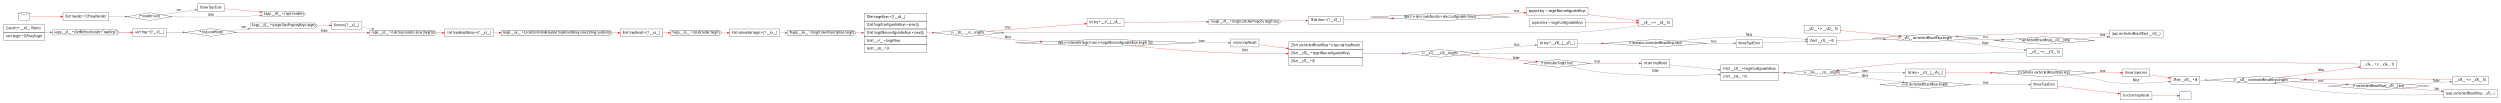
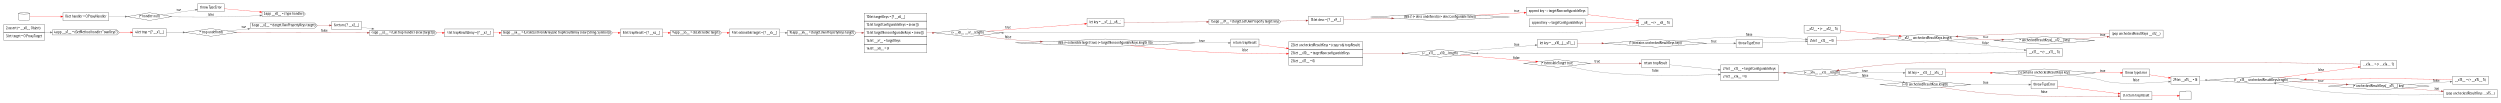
  digraph {
    fontname="Fira Sans"
    rankdir=LR
    node [color=black fillcolor=white fontname="Fira Sans" shape=none style=filled margin=0]
    edge [color=gray40 fontname="Fira Sans"]
    n1 [label=<<font color="black">(= trap undefined)</font>> shape=diamond margin=""]
    n2 [label=<<font color="black">6:app __x2__ = (target.OwnPropertyKeys target)</font>> shape=cds margin=""]
    n3 [label=<<font color="black">7:app __x3__ = (Call trap handler (new [target]))</font>> shape=cds margin=""]
    n4 [label=<<font color="black">     <table border="0" cellborder="1" cellspacing="0" cellpadding="10">       <tr><td align="left">6:return [? __x2__]</td></tr>     </table>   </font>>]
    n5 [label=<<font color="black">     <table border="0" cellborder="1" cellspacing="0" cellpadding="10">       <tr><td align="left">7:let trapResultArray = [? __x3__]</td></tr>     </table>   </font>>]
    n6 [label=<<font color="black">     <table border="0" cellborder="1" cellspacing="0" cellpadding="10">       <tr><td align="left">let key = __x13__[__x14__]</td></tr>     </table>   </font>>]
    n7 [label=<<font color="black">(! (contains uncheckedResultKeys key))</font>> shape=diamond margin=""]
    n8 [label=<<font color="black">     <table border="0" cellborder="1" cellspacing="0" cellpadding="10">       <tr><td align="left">throw TypeError</td></tr>     </table>   </font>>]
    n9 [label=<<font color="black">     <table border="0" cellborder="1" cellspacing="0" cellpadding="10">       <tr><td align="left">29:let __x15__ = 0i</td></tr>     </table>   </font>>]
    n10 [label=<<font color="black">     <table border="0" cellborder="1" cellspacing="0" cellpadding="10">       <tr><td align="left">throw TypeError</td></tr>     </table>   </font>>]
    n11 [label=<<font color="black">2:app __x0__ = (Type handler)</font>> shape=cds margin=""]
    n12 [label=<<font color="black">     <table border="0" cellborder="1" cellspacing="0" cellpadding="10">       <tr><td align="left">9:let extensibleTarget = [? __x5__]</td></tr>     </table>   </font>>]
    n13 [label=<<font color="black">10:app __x6__ = (target.OwnPropertyKeys target)</font>> shape=cds margin=""]
    n14 [label=<<font color="black">     <table border="0" cellborder="1" cellspacing="0" cellpadding="10">       <tr><td align="left">10:let targetKeys = [? __x6__]</td></tr>       <tr><td align="left">12:let targetConfigurableKeys = (new [])</td></tr>       <tr><td align="left">13:let targetNonconfigurableKeys = (new [])</td></tr>       <tr><td align="left">14:let __x7__ = targetKeys</td></tr>       <tr><td align="left">14:let __x8__ = 0i</td></tr>     </table>   </font>>]
    n15 [label=<<font color="black">     <table border="0" cellborder="1" cellspacing="0" cellpadding="10">       <tr><td align="left">append key -&gt; targetNonconfigurableKeys</td></tr>     </table>   </font>>]
    n16 [label=<<font color="black">     <table border="0" cellborder="1" cellspacing="0" cellpadding="10">       <tr><td align="left">__x8__ = (+ __x8__ 1i)</td></tr>     </table>   </font>>]
    n17 [label=<<font color="black">(&lt; __x8__ __x7__.length)</font>> shape=diamond margin=""]
    n18 [label=<<font color="black">(&lt; __x15__ uncheckedResultKeys.length)</font>> shape=diamond margin=""]
    n19 [label=<<font color="black">     <table border="0" cellborder="1" cellspacing="0" cellpadding="10">       <tr><td align="left">throw TypeError</td></tr>     </table>   </font>>]
    n20 [label=<<font color="black">     <table border="0" cellborder="1" cellspacing="0" cellpadding="10">       <tr><td align="left">25:let __x12__ = 0i</td></tr>     </table>   </font>>]
    n21 [label=<<font color="black">(&lt; __x12__ uncheckedResultKeys.length)</font>> shape=diamond margin=""]
    n22 [label=<<font color="black">     <table border="0" cellborder="1" cellspacing="0" cellpadding="10">       <tr><td align="left">15:let desc = [? __x9__]</td></tr>     </table>   </font>>]
    n23 [label=<<font color="black">(&amp;&amp; (! (= desc undefined)) (= desc.Configurable false))</font>> shape=diamond margin=""]
    n24 [label=<<font color="black">     <table border="0" cellborder="1" cellspacing="0" cellpadding="10">       <tr><td align="left">22:let uncheckedResultKeys = (copy-obj trapResult)</td></tr>       <tr><td align="left">23:let __x10__ = targetNonconfigurableKeys</td></tr>       <tr><td align="left">23:let __x11__ = 0i</td></tr>     </table>   </font>>]
    n25 [label=<<font color="black">(&lt; __x11__ __x10__.length)</font>> shape=diamond margin=""]
    n26 [label=<<font color="black">(= extensibleTarget true)</font>> shape=diamond margin=""]
    n27 [label=<<font color="black">     <table border="0" cellborder="1" cellspacing="0" cellpadding="10">       <tr><td align="left">let key = __x10__[__x11__]</td></tr>     </table>   </font>>]
    n28 [label=<<font color="black">     <table border="0" cellborder="1" cellspacing="0" cellpadding="10">       <tr><td align="left">4:let trap = [? __x1__]</td></tr>     </table>   </font>>]
    n29 [label=<<font color="black">15:app __x9__ = (target.GetOwnProperty target key)</font>> shape=cds margin=""]
    n30 [label=<<font color="black">(&lt; 0i uncheckedResultKeys.length)</font>> shape=diamond margin=""]
    n31 [label=<<font color="black">     <table border="0" cellborder="1" cellspacing="0" cellpadding="10">       <tr><td align="left">31:return trapResult</td></tr>     </table>   </font>>]
    n32 [label=<<font color="black">     <table border="0" cellborder="1" cellspacing="0" cellpadding="10">       <tr><td align="left">throw TypeError</td></tr>     </table>   </font>>]
    n33 [label=" " shape=folder margin=""]
    n34 [label=<<font color="black">(&amp;&amp; (= extensibleTarget true) (= targetNonconfigurableKeys.length 0i))</font>> shape=diamond margin=""]
    n35 [label=<<font color="black">     <table border="0" cellborder="1" cellspacing="0" cellpadding="10">       <tr><td align="left">return trapResult</td></tr>     </table>   </font>>]
    n36 [label=<<font color="black">     <table border="0" cellborder="1" cellspacing="0" cellpadding="10">       <tr><td align="left">return trapResult</td></tr>     </table>   </font>>]
    n37 [label=<<font color="black">     <table border="0" cellborder="1" cellspacing="0" cellpadding="10">       <tr><td align="left">27:let __x13__ = targetConfigurableKeys</td></tr>       <tr><td align="left">27:let __x14__ = 0i</td></tr>     </table>   </font>>]
    n38 [label=<<font color="black">(&lt; __x14__ __x13__.length)</font>> shape=diamond margin=""]
    n39 [label=<<font color="black">     <table border="0" cellborder="1" cellspacing="0" cellpadding="10">       <tr><td align="left">__x11__ = (+ __x11__ 1i)</td></tr>     </table>   </font>>]
    n40 [label=<<font color="black">(= uncheckedResultKeys[__x12__] key)</font>> shape=diamond margin=""]
-   n41 [label=<<font color="black">     <table border="0" cellborder="1" cellspacing="0" cellpadding="10">       <tr><td align="left">2:assert (= __x0__ Object)</td></tr>       <tr><td align="left">4:let target = O.ProxyTarget</td></tr>     </table>   </font>>]
+   n41 [label=<<font color="black">     <table border="0" cellborder="1" cellspacing="0" cellpadding="10">       <tr><td align="left">2:assert (= __x0__ Object)</td></tr>       <tr><td align="left">3:let target = O.ProxyTarget</td></tr>     </table>   </font>>]
    n42 [label=<<font color="black">4:app __x1__ = (GetMethod handler &quot;ownKeys&quot;)</font>> shape=cds margin=""]
    n43 [label=<<font color="black">     <table border="0" cellborder="1" cellspacing="0" cellpadding="10">       <tr><td align="left">let key = __x7__[__x8__]</td></tr>     </table>   </font>>]
    n44 [label=<<font color="black">     <table border="0" cellborder="1" cellspacing="0" cellpadding="10">       <tr><td align="left">(pop uncheckedResultKeys __x12__)</td></tr>     </table>   </font>>]
    n45 [label=<<font color="black">8:app __x4__ = (CreateListFromArrayLike trapResultArray (new [String, Symbol]))</font>> shape=cds margin=""]
    n46 [label=<<font color="black">     <table border="0" cellborder="1" cellspacing="0" cellpadding="10">       <tr><td align="left">8:let trapResult = [? __x4__]</td></tr>     </table>   </font>>]
    n47 [label=<<font color="black">     <table border="0" cellborder="1" cellspacing="0" cellpadding="10">       <tr><td align="left">__x15__ = (+ __x15__ 1i)</td></tr>     </table>   </font>>]
    n48 [label=<<font color="black">     <table border="0" cellborder="1" cellspacing="0" cellpadding="10">       <tr><td align="left">__x14__ = (+ __x14__ 1i)</td></tr>     </table>   </font>>]
    n49 [label=<<font color="black">(= uncheckedResultKeys[__x15__] key)</font>> shape=diamond margin=""]
    n50 [label=<<font color="black">9:app __x5__ = (IsExtensible target)</font>> shape=cds margin=""]
    n51 [label=<<font color="black">     <table border="0" cellborder="1" cellspacing="0" cellpadding="10">       <tr><td align="left">(pop uncheckedResultKeys __x15__)</td></tr>     </table>   </font>>]
    n52 [label=<<font color="black">(= handler null)</font>> shape=diamond margin=""]
    n53 [label=<<font color="black">     <table border="0" cellborder="1" cellspacing="0" cellpadding="10">       <tr><td align="left">append key -&gt; targetConfigurableKeys</td></tr>     </table>   </font>>]
    n54 [label=<<font color="black">(! (contains uncheckedResultKeys key))</font>> shape=diamond margin=""]
    n55 [label=<<font color="black">     <table border="0" cellborder="1" cellspacing="0" cellpadding="10">       <tr><td align="left">0:let handler = O.ProxyHandler</td></tr>     </table>   </font>>]
    n56 [label=<<font color="black">     <table border="0" cellborder="1" cellspacing="0" cellpadding="10">       <tr><td align="left">__x12__ = (+ __x12__ 1i)</td></tr>     </table>   </font>>]
    n57 [label=" " shape=cylinder margin=""]
    n1 -> n2 [label=<<font color="black">true</font>>]
    n1 -> n3 [color=brown label=<<font color="black">false</font>>]
    n2 -> n4 [color=brown]
    n3 -> n5 [color=red]
    n4 -> n3
    n5 -> n45 [color=red]
    n6 -> n7 [color=red]
    n7 -> n8 [color=red label=<<font color="black">true</font>>]
    n7 -> n9 [label=<<font color="black">false</font>>]
    n8 -> n9 [color=red]
    n9 -> n18
    n10 -> n11 [color=red]
    n12 -> n13
    n13 -> n14 [color=brown]
    n14 -> n17 [color=brown]
    n15 -> n16 [color=red]
    n16 -> n17
    n17 -> n34 [color=brown label=<<font color="black">false</font>>]
    n17 -> n43 [color=red label=<<font color="black">true</font>>]
    n18 -> n48 [color=red label=<<font color="black">false</font>>]
    n18 -> n49 [color=brown label=<<font color="black">true</font>>]
    n19 -> n20
    n20 -> n21 [color=brown]
    n21 -> n39 [label=<<font color="black">false</font>>]
    n21 -> n40 [color=brown label=<<font color="black">true</font>>]
    n22 -> n23 [color=brown]
    n23 -> n15 [color=red label=<<font color="black">true</font>>]
    n24 -> n25 [color=brown]
    n25 -> n26 [color=red label=<<font color="black">false</font>>]
    n25 -> n27 [label=<<font color="black">true</font>>]
    n26 -> n36 [color=brown label=<<font color="black">true</font>>]
    n26 -> n37 [label=<<font color="black">false</font>>]
    n27 -> n54 [color=brown]
    n28 -> n1
    n29 -> n22 [color=brown]
+   n30 -> n31 [color=brown label=<<font color="black">false</font>>]
    n30 -> n32 [label=<<font color="black">true</font>>]
    n31 -> n33 [color=red]
    n32 -> n31 [color=red]
    n34 -> n24 [color=red label=<<font color="black">false</font>>]
    n34 -> n35 [label=<<font color="black">true</font>>]
    n35 -> n24 [color=red]
    n36 -> n37
    n37 -> n38 [color=brown]
    n38 -> n6 [label=<<font color="black">true</font>>]
    n38 -> n30 [label=<<font color="black">false</font>>]
    n39 -> n25
    n40 -> n44 [color=brown label=<<font color="black">true</font>>]
    n41 -> n42
    n42 -> n28 [color=red]
    n43 -> n29 [color=brown]
    n44 -> n21 [color=brown]
    n45 -> n46 [color=red]
    n46 -> n50 [color=red]
    n47 -> n18 [color=red]
    n48 -> n38 [color=brown]
    n49 -> n47 [label=<<font color="black">false</font>>]
    n49 -> n51 [color=brown label=<<font color="black">true</font>>]
    n50 -> n12 [color=red]
    n51 -> n18
    n52 -> n10 [label=<<font color="black">true</font>>]
    n52 -> n11 [label=<<font color="black">false</font>>]
    n53 -> n16 [color=red]
    n54 -> n19 [label=<<font color="black">true</font>>]
    n54 -> n20 [label=<<font color="black">false</font>>]
    n55 -> n52
    n56 -> n21 [color=red]
    n57 -> n55 [color=red]
  }
